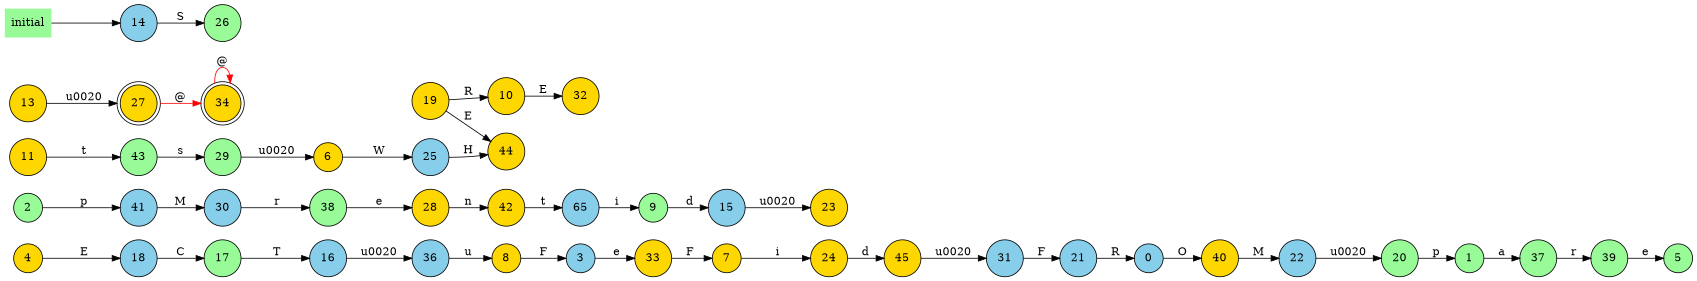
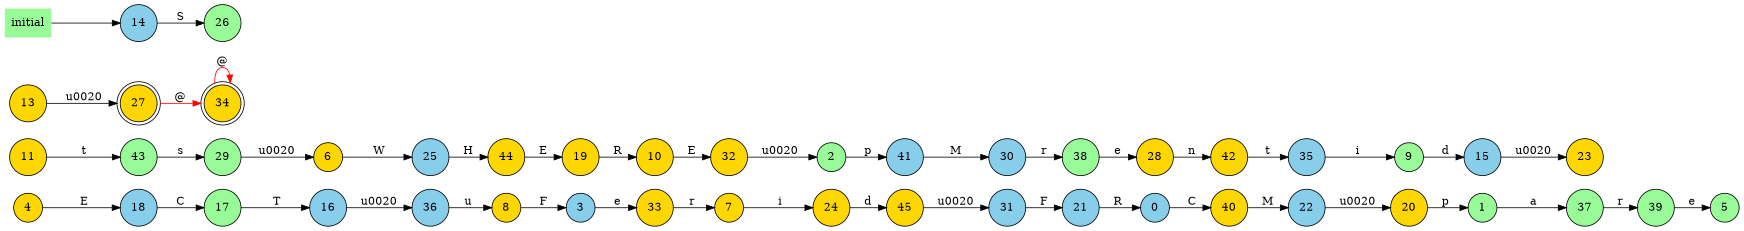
  digraph {
    rankdir=LR
    node [fillcolor=gold shape=circle style=filled]
    0 [fillcolor=skyblue]
    40
    22 [fillcolor=skyblue]
-   20 [fillcolor=palegreen]
+   20
    1 [fillcolor=palegreen]
    37 [fillcolor=palegreen]
    39 [fillcolor=palegreen]
    5 [fillcolor=palegreen]
    2 [fillcolor=palegreen]
    41 [fillcolor=skyblue]
    30 [fillcolor=skyblue]
    38 [fillcolor=palegreen]
    3 [fillcolor=skyblue]
    33
    7
    24
    18 [fillcolor=skyblue]
    4
    17 [fillcolor=palegreen]
    16 [fillcolor=skyblue]
    43 [fillcolor=palegreen]
    11
    29 [fillcolor=palegreen]
    25 [fillcolor=skyblue]
    6
    44
    19
    45
    31 [fillcolor=skyblue]
    8
    9 [fillcolor=palegreen]
    15 [fillcolor=skyblue]
    23
    10
    32
    27 [shape=doublecircle]
    13
    34 [shape=doublecircle]
    14 [fillcolor=skyblue]
    26 [fillcolor=palegreen]
    initial [fillcolor=palegreen shape=plaintext]
    36 [fillcolor=skyblue]
    21 [fillcolor=skyblue]
    28
    42
-   35 [fillcolor=skyblue label=65]
-   0 -> 40 [label=O]
+   35 [fillcolor=skyblue]
+   0 -> 40 [label=C]
    40 -> 22 [label=M]
    22 -> 20 [label="\u0020"]
    20 -> 1 [label=p]
    1 -> 37 [label=a]
    37 -> 39 [label=r]
    39 -> 5 [label=e]
    2 -> 41 [label=p]
    41 -> 30 [label=M]
    30 -> 38 [label=r]
    38 -> 28 [label=e]
    3 -> 33 [label=e]
-   33 -> 7 [label=F]
+   33 -> 7 [label=r]
    7 -> 24 [label=i]
    24 -> 45 [label=d]
    18 -> 17 [label=C]
    4 -> 18 [label=E]
    17 -> 16 [label=T]
    16 -> 36 [label="\u0020"]
    43 -> 29 [label=s]
    11 -> 43 [label=t]
    29 -> 6 [label="\u0020"]
    25 -> 44 [label=H]
    6 -> 25 [label=W]
-   19 -> 44 [label=E]
+   44 -> 19 [label=E]
    19 -> 10 [label=R]
    45 -> 31 [label="\u0020"]
    31 -> 21 [label=F]
    8 -> 3 [label=F]
    9 -> 15 [label=d]
    15 -> 23 [label="\u0020"]
    10 -> 32 [label=E]
+   32 -> 2 [label="\u0020"]
    27 -> 34 [color=red label="@"]
    13 -> 27 [label="\u0020"]
    34 -> 34 [color=red label="@"]
    14 -> 26 [label=S]
    initial -> 14
    36 -> 8 [label=u]
    21 -> 0 [label=R]
    28 -> 42 [label=n]
    42 -> 35 [label=t]
    35 -> 9 [label=i]
  }
